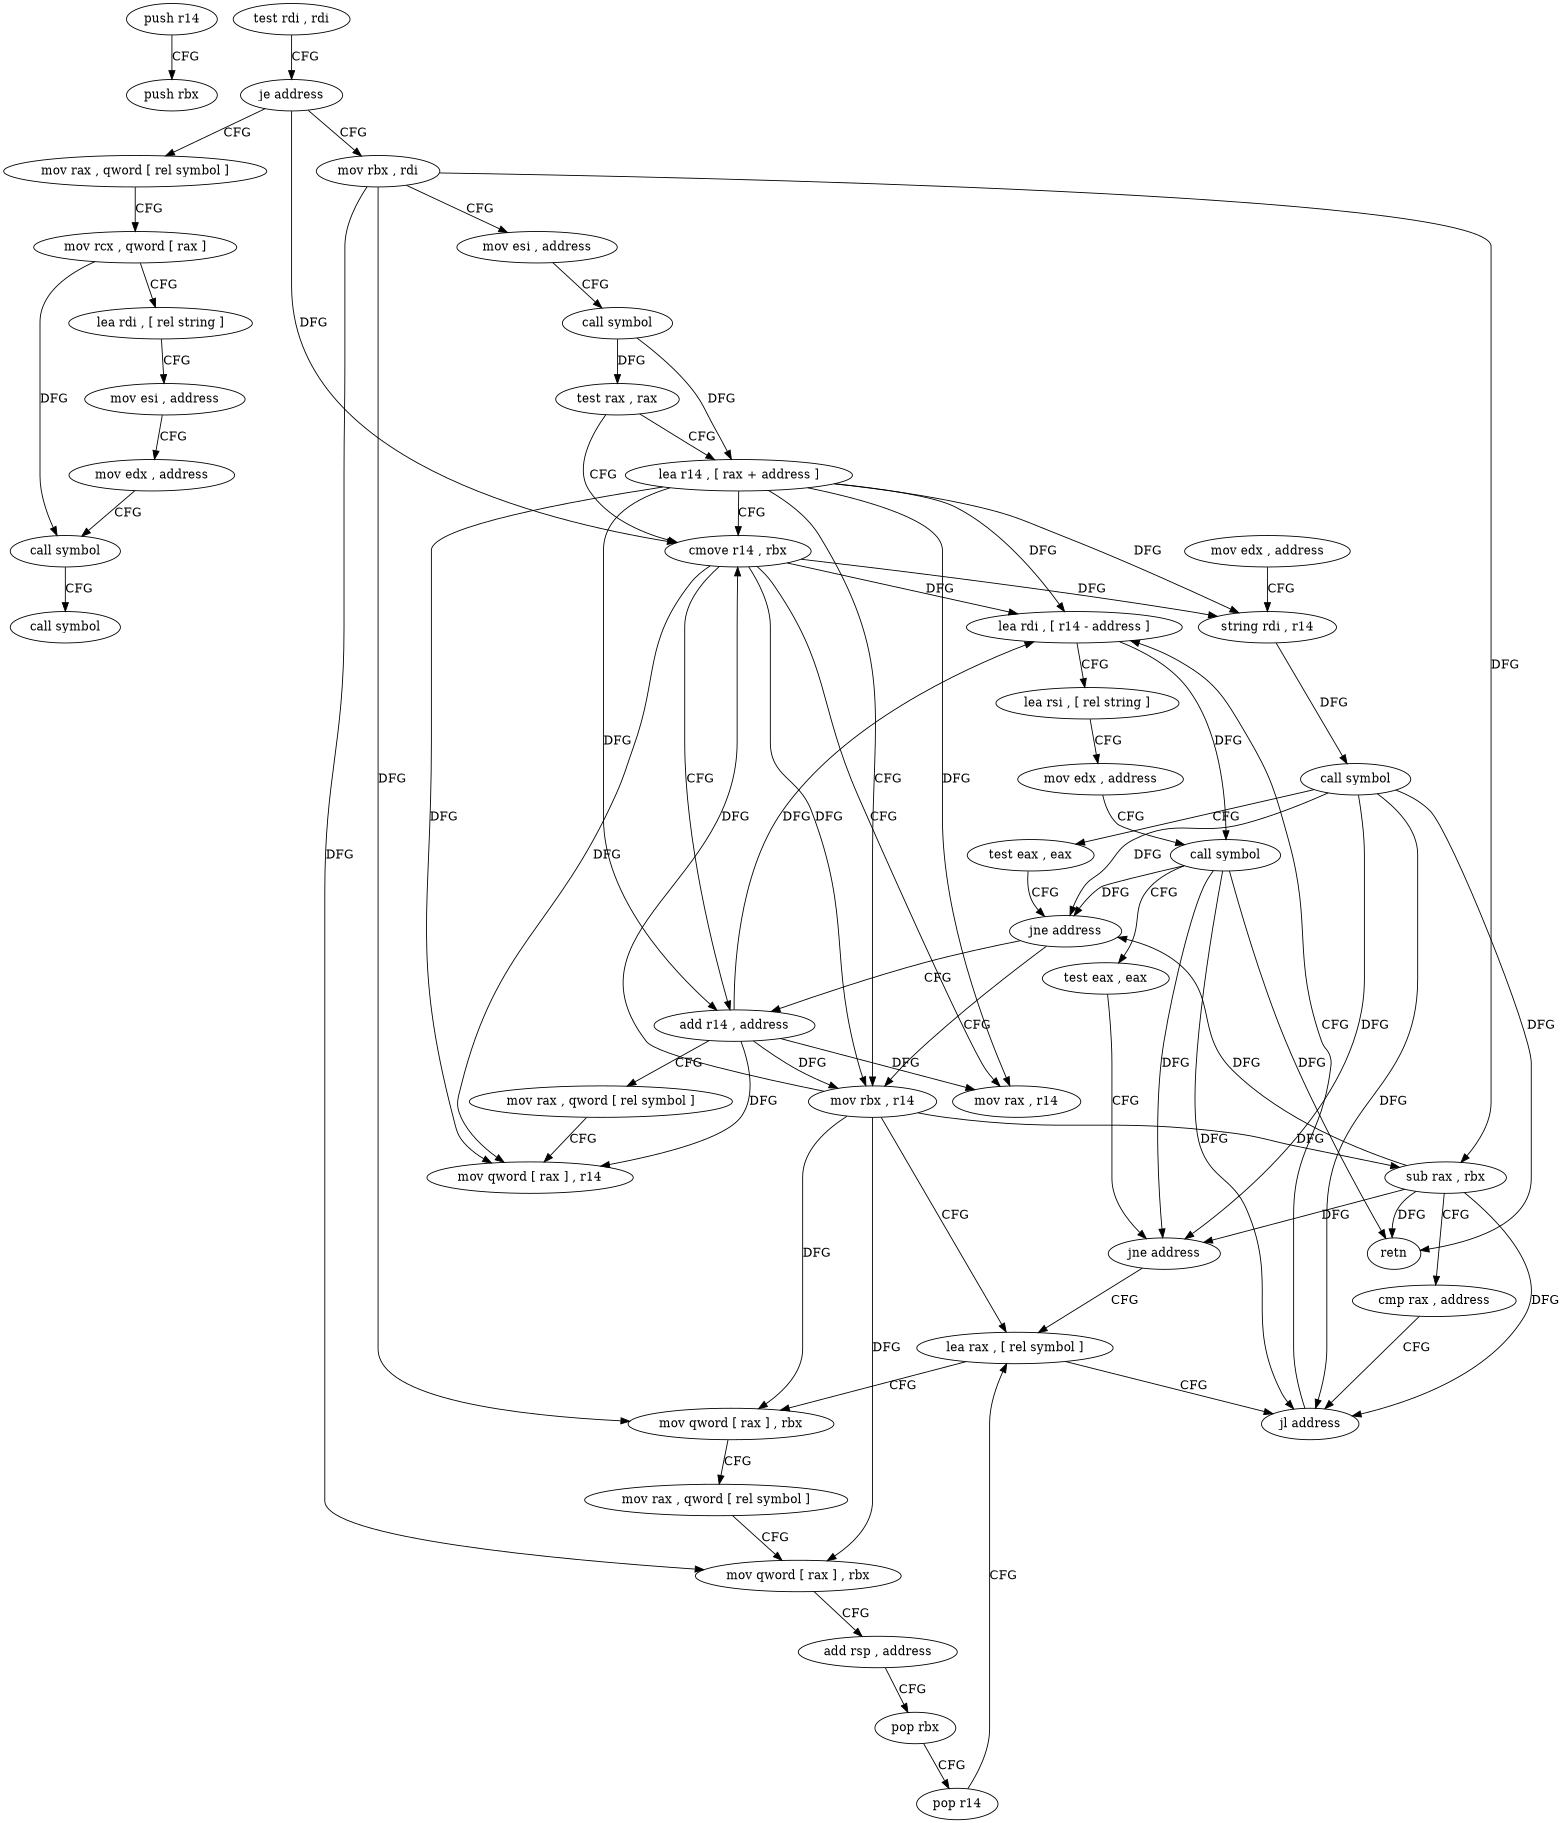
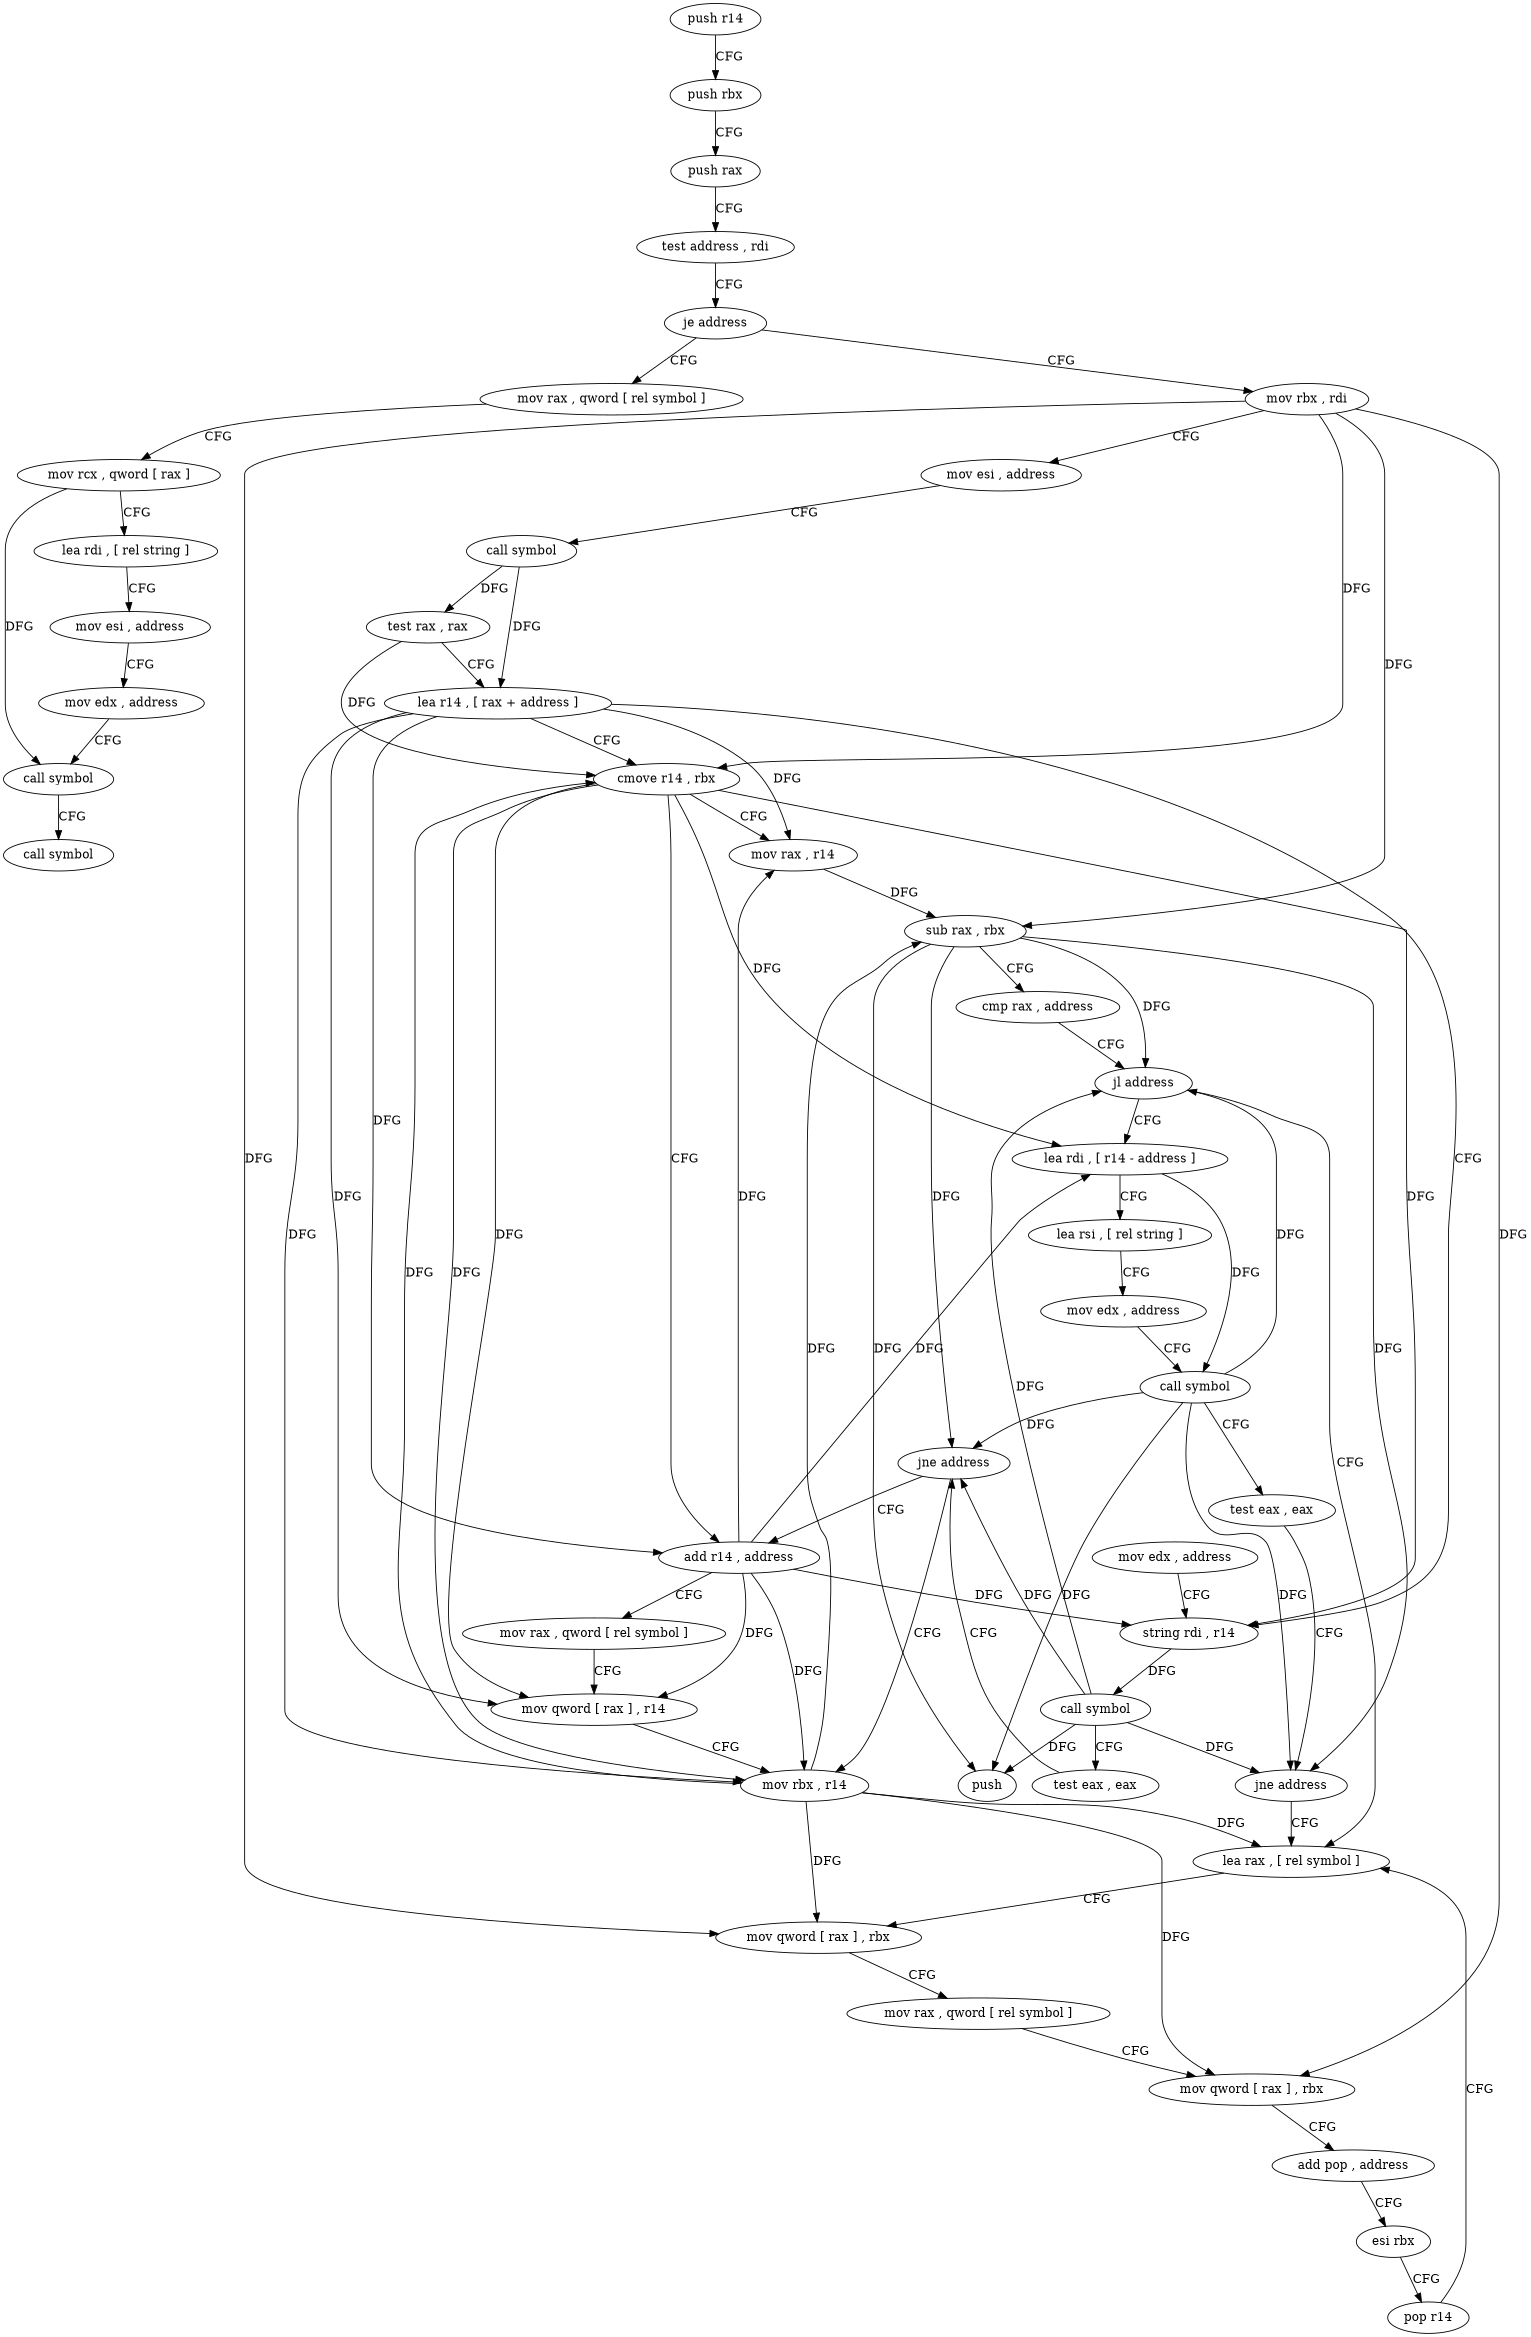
  digraph {
    n1 [label="push r14"]
    n2 [label="push rbx"]
-   n4 [label="test rdi , rdi"]
+   n3 [label="push rax"]
+   n4 [label="test address , rdi"]
    n5 [label="je address"]
    n6 [label="mov rax , qword [ rel symbol ]"]
    n7 [label="mov rbx , rdi"]
    n8 [label="mov rcx , qword [ rax ]"]
    n9 [label="mov esi , address"]
    n10 [label="cmove r14 , rbx"]
    n11 [label="sub rax , rbx"]
    n12 [label="mov qword [ rax ] , rbx"]
    n13 [label="mov qword [ rax ] , rbx"]
    n14 [label="lea rdi , [ rel string ]"]
    n15 [label="call symbol"]
    n16 [label="call symbol"]
    n17 [label="mov rax , r14"]
    n18 [label="lea rdi , [ r14 - address ]"]
    n19 [label="string rdi , r14"]
    n20 [label="mov rbx , r14"]
    n21 [label="add r14 , address"]
    n22 [label="mov qword [ rax ] , r14"]
    n23 [label="cmp rax , address"]
    n24 [label="jl address"]
-   n25 [label=retn]
+   n25 [label=push]
    n26 [label="jne address"]
    n27 [label="jne address"]
    n28 [label="mov rax , qword [ rel symbol ]"]
-   n29 [label="add rsp , address"]
+   n29 [label="add pop , address"]
    n30 [label="mov esi , address"]
    n31 [label="call symbol"]
    n32 [label="mov edx , address"]
    n33 [label="test rax , rax"]
    n34 [label="lea r14 , [ rax + address ]"]
    n35 [label="lea rsi , [ rel string ]"]
    n36 [label="call symbol"]
    n37 [label="call symbol"]
    n38 [label="lea rax , [ rel symbol ]"]
    n39 [label="mov rax , qword [ rel symbol ]"]
    n40 [label="mov edx , address"]
    n41 [label="test eax , eax"]
-   n42 [label="pop rbx"]
+   n42 [label="esi rbx"]
    n43 [label="pop r14"]
    n44 [label="mov edx , address"]
    n45 [label="test eax , eax"]
    n1 -> n2 [label=CFG]
+   n2 -> n3 [label=CFG]
+   n3 -> n4 [label=CFG]
    n4 -> n5 [label=CFG]
    n5 -> n6 [label=CFG]
    n5 -> n7 [label=CFG]
    n6 -> n8 [label=CFG]
    n7 -> n9 [label=CFG]
-   n5 -> n10 [label=DFG]
+   n7 -> n10 [label=DFG]
    n7 -> n11 [label=DFG]
    n7 -> n12 [label=DFG]
    n7 -> n13 [label=DFG]
    n8 -> n14 [label=CFG]
    n8 -> n15 [label=DFG]
    n9 -> n16 [label=CFG]
    n10 -> n17 [label=CFG]
    n10 -> n18 [label=DFG]
    n10 -> n19 [label=DFG]
    n10 -> n20 [label=DFG]
    n10 -> n21 [label=CFG]
    n10 -> n22 [label=DFG]
    n11 -> n23 [label=CFG]
    n11 -> n24 [label=DFG]
    n11 -> n25 [label=DFG]
    n11 -> n26 [label=DFG]
    n11 -> n27 [label=DFG]
    n12 -> n28 [label=CFG]
    n13 -> n29 [label=CFG]
    n14 -> n30 [label=CFG]
    n15 -> n31 [label=CFG]
    n16 -> n33 [label=DFG]
    n16 -> n34 [label=DFG]
+   n17 -> n11 [label=DFG]
    n18 -> n35 [label=CFG]
    n18 -> n36 [label=DFG]
    n19 -> n37 [label=DFG]
    n20 -> n10 [label=DFG]
    n20 -> n11 [label=DFG]
    n20 -> n12 [label=DFG]
    n20 -> n13 [label=DFG]
-   n20 -> n38 [label=CFG]
+   n20 -> n38 [label=DFG]
    n21 -> n17 [label=DFG]
    n21 -> n18 [label=DFG]
+   n21 -> n19 [label=DFG]
    n21 -> n20 [label=DFG]
    n21 -> n22 [label=DFG]
    n21 -> n39 [label=CFG]
+   n22 -> n20 [label=CFG]
    n23 -> n24 [label=CFG]
    n24 -> n18 [label=CFG]
-   n38 -> n24 [label=CFG]
+   n24 -> n38 [label=CFG]
    n26 -> n38 [label=CFG]
    n27 -> n20 [label=CFG]
    n27 -> n21 [label=CFG]
    n28 -> n13 [label=CFG]
    n29 -> n42 [label=CFG]
    n30 -> n32 [label=CFG]
    n32 -> n15 [label=CFG]
-   n33 -> n10 [label=CFG]
+   n33 -> n10 [label=DFG]
    n33 -> n34 [label=CFG]
    n34 -> n10 [label=CFG]
    n34 -> n17 [label=DFG]
-   n34 -> n18 [label=DFG]
-   n34 -> n19 [label=DFG]
-   n34 -> n20 [label=CFG]
+   n34 -> n19 [label=CFG]
+   n34 -> n20 [label=DFG]
    n34 -> n21 [label=DFG]
    n34 -> n22 [label=DFG]
    n35 -> n40 [label=CFG]
    n36 -> n24 [label=DFG]
    n36 -> n25 [label=DFG]
    n36 -> n26 [label=DFG]
    n36 -> n27 [label=DFG]
    n36 -> n41 [label=CFG]
    n37 -> n24 [label=DFG]
    n37 -> n25 [label=DFG]
    n37 -> n26 [label=DFG]
    n37 -> n27 [label=DFG]
    n37 -> n45 [label=CFG]
    n38 -> n12 [label=CFG]
    n39 -> n22 [label=CFG]
    n40 -> n36 [label=CFG]
    n41 -> n26 [label=CFG]
    n42 -> n43 [label=CFG]
    n43 -> n38 [label=CFG]
    n44 -> n19 [label=CFG]
    n45 -> n27 [label=CFG]
  }
